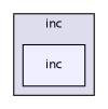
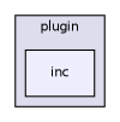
  digraph {
    compound=true
    rankdir=LR
    n1 [fillcolor="#eeeeff" fontname=Helvetica fontsize=10 label=inc pencolor=black shape=box style=filled]
    subgraph cluster_1 {
      bgcolor="#ddddee"
      fontname=Helvetica
      fontsize=10
-     label=inc
+     label=plugin
      pencolor=black
      n1
    }
  }
